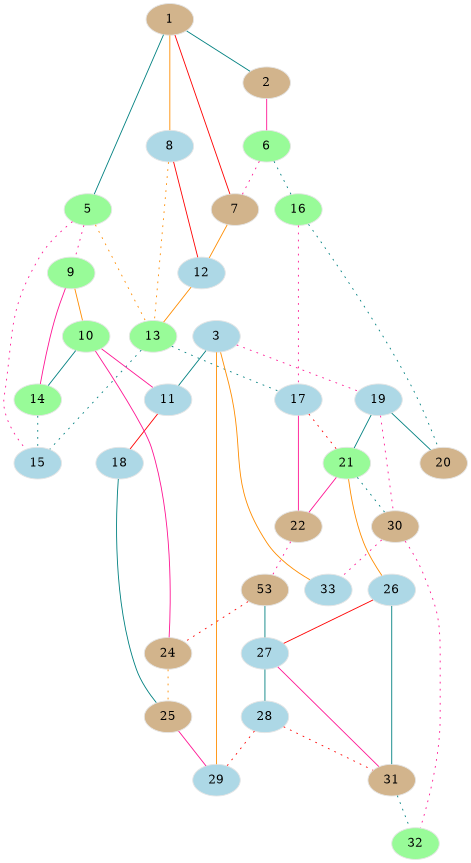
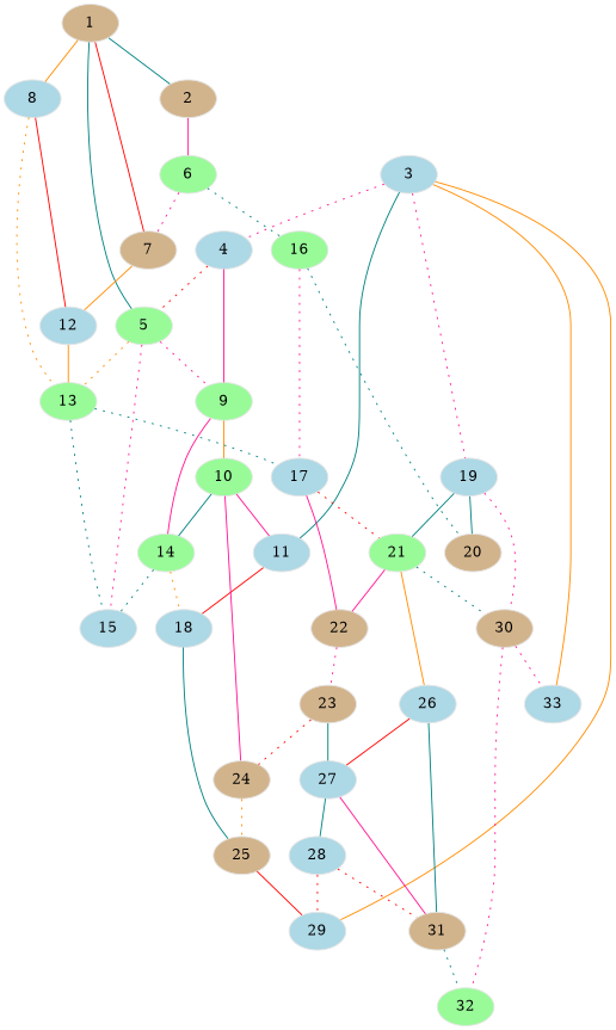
  graph {
    node [color=gray90 fillcolor=lightblue style=filled]
    edge [color=deeppink style=solid weight=1.0]
    1 [fillcolor=tan]
    2 [fillcolor=tan]
    5 [fillcolor=palegreen]
    7 [fillcolor=tan]
    8
    6 [fillcolor=palegreen]
    9 [fillcolor=palegreen]
    13 [fillcolor=palegreen]
    15
    12
    3
+   4
    11
    19
    29
    33
    16 [fillcolor=palegreen]
    18
    20 [fillcolor=tan]
    21 [fillcolor=palegreen]
    30 [fillcolor=tan]
    10 [fillcolor=palegreen]
    14 [fillcolor=palegreen]
    17
    24 [fillcolor=tan]
    25 [fillcolor=tan]
    22 [fillcolor=tan]
    26
-   23 [fillcolor=tan label=53]
+   23 [fillcolor=tan]
    32 [fillcolor=palegreen]
    27
    31 [fillcolor=tan]
    28
    1 -- 2 [color=teal]
    1 -- 5 [color=teal]
    1 -- 7 [color=red]
    1 -- 8 [color=darkorange weight=2.0]
    2 -- 6 [weight=2.0]
    5 -- 9 [style=dotted]
    5 -- 13 [color=darkorange style=dotted]
    5 -- 15 [style=dotted]
    7 -- 12 [color=darkorange]
    8 -- 13 [color=darkorange style=dotted]
    8 -- 12 [color=red]
    6 -- 7 [style=dotted weight=2.0]
    6 -- 16 [color=teal style=dotted weight=2.0]
    9 -- 10 [color=darkorange]
    9 -- 14
    13 -- 15 [color=teal style=dotted]
    13 -- 17 [color=teal style=dotted weight=2.0]
    12 -- 13 [color=darkorange]
+   3 -- 4 [style=dotted]
    3 -- 11 [color=teal weight=2.0]
    3 -- 19 [style=dotted]
    3 -- 29 [color=darkorange]
    3 -- 33 [color=darkorange]
+   4 -- 5 [color=red style=dotted]
+   4 -- 9 [weight=2.0]
    11 -- 18 [color=red weight=3.0]
    19 -- 20 [color=teal weight=2.0]
    19 -- 21 [color=teal weight=2.0]
    19 -- 30 [style=dotted]
    16 -- 20 [color=teal style=dotted]
    16 -- 17 [style=dotted]
    18 -- 25 [color=teal weight=2.0]
    21 -- 30 [color=teal style=dotted]
    21 -- 22
    21 -- 26 [color=darkorange]
    30 -- 33 [style=dotted weight=2.0]
    30 -- 32 [style=dotted weight=2.0]
    10 -- 11
    10 -- 14 [color=teal weight=2.0]
    10 -- 24
    14 -- 15 [color=teal style=dotted]
+   14 -- 18 [color=darkorange style=dotted]
    17 -- 21 [color=red style=dotted]
    17 -- 22
    24 -- 25 [color=darkorange style=dotted weight=2.0]
-   25 -- 29 [weight=2.0]
+   25 -- 29 [color=red weight=2.0]
    22 -- 23 [style=dotted]
    26 -- 27 [color=red]
    26 -- 31 [color=teal weight=2.0]
    23 -- 24 [color=red style=dotted]
    23 -- 27 [color=teal weight=2.0]
    27 -- 31
    27 -- 28 [color=teal weight=2.0]
    31 -- 32 [color=teal style=dotted weight=2.0]
    28 -- 29 [color=red style=dotted weight=2.0]
    28 -- 31 [color=red style=dotted]
  }
